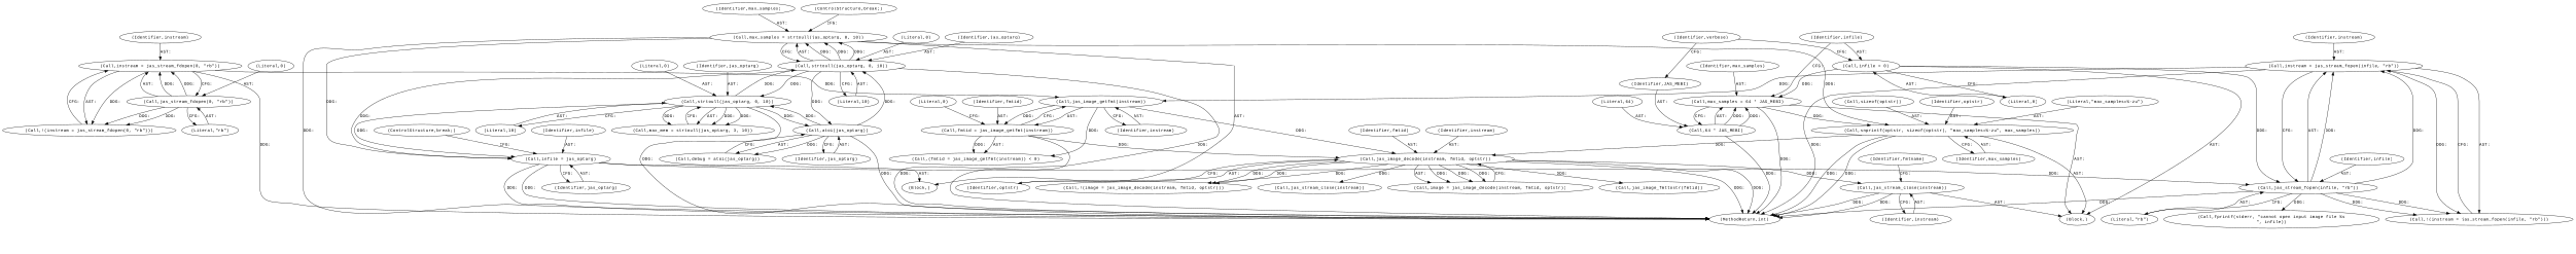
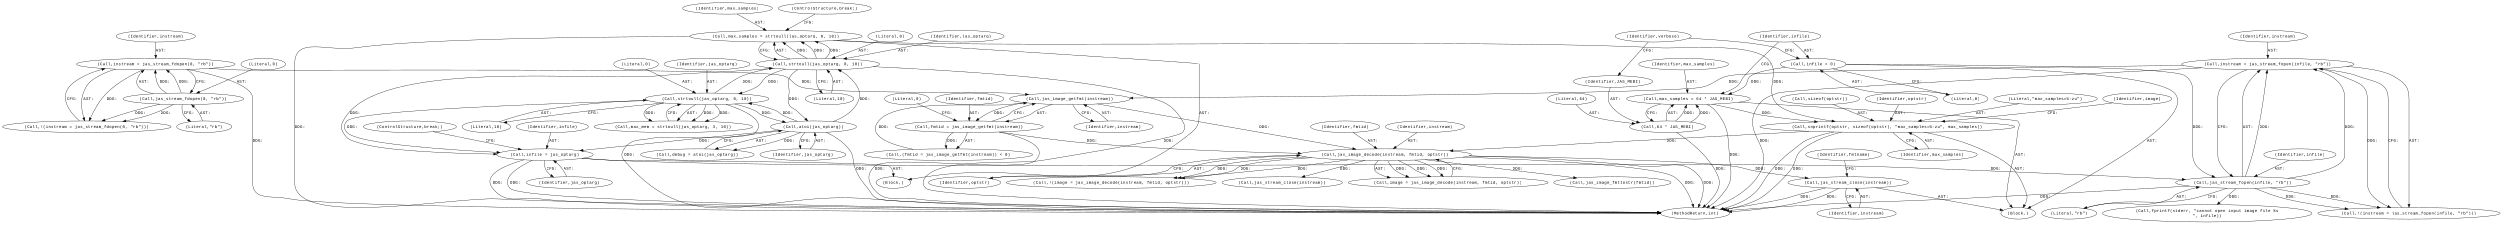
  digraph {
    fontname="Liberation Mono"
    node [fontname="Liberation Mono"]
    edge [fontname="Liberation Mono"]
    n1 [label="(Call,jas_stream_close(instream))"]
    n2 [label="(MethodReturn,int)"]
    n3 [label="(Block,)"]
    n4 [label="(Identifier,instream)"]
    n5 [label="(Call,jas_image_decode(instream, fmtid, optstr))"]
    n6 [label="(Identifier,optstr)"]
    n7 [label="(Call,!(image = jas_image_decode(instream, fmtid, optstr)))"]
    n8 [label="(Call,jas_stream_close(instream))"]
    n9 [label="(Call,image = jas_image_decode(instream, fmtid, optstr))"]
    n10 [label="(Call,jas_image_fmttostr(fmtid))"]
    n11 [label="(Call,jas_image_getfmt(instream))"]
    n12 [label="(Call,fmtid = jas_image_getfmt(instream))"]
    n13 [label="(Call,(fmtid = jas_image_getfmt(instream)) < 0)"]
    n14 [label="(Identifier,instream)"]
    n15 [label="(Call,instream = jas_stream_fdopen(0, \"rb\"))"]
    n16 [label="(Call,jas_stream_fdopen(0, \"rb\"))"]
    n17 [label="(Call,!(instream = jas_stream_fdopen(0, \"rb\")))"]
    n18 [label="(Literal,\"rb\")"]
    n19 [label="(Call,instream = jas_stream_fopen(infile, \"rb\"))"]
    n20 [label="(Call,jas_stream_fopen(infile, \"rb\"))"]
    n21 [label="(Call,!(instream = jas_stream_fopen(infile, \"rb\")))"]
    n22 [label="(Literal,\"rb\")"]
    n23 [label="(Call,fprintf(stderr, \"cannot open input image file %s\n\", infile))"]
    n24 [label="(Call,infile = 0)"]
    n25 [label="(Literal,0)"]
    n26 [label="(Call,max_samples = 64 * JAS_MEBI)"]
    n27 [label="(Call,infile = jas_optarg)"]
    n28 [label="(Block,)"]
    n29 [label="(Identifier,jas_optarg)"]
    n30 [label="(Call,strtoull(jas_optarg, 0, 10))"]
    n31 [label="(Call,strtoull(jas_optarg, 0, 10))"]
    n32 [label="(Call,atoi(jas_optarg))"]
    n33 [label="(Literal,10)"]
    n34 [label="(Call,max_mem = strtoull(jas_optarg, 3, 10))"]
    n35 [label="(Call,max_samples = strtoull(jas_optarg, 0, 10))"]
    n36 [label="(Literal,10)"]
    n37 [label="(Call,debug = atoi(jas_optarg))"]
    n38 [label="(Identifier,jas_optarg)"]
    n39 [label="(Call,snprintf(optstr, sizeof(optstr), \"max_samples=%-zu\", max_samples))"]
    n40 [label="(Identifier,max_samples)"]
    n41 [label="(Call,64 * JAS_MEBI)"]
    n42 [label="(Identifier,JAS_MEBI)"]
    n43 [label="(Identifier,fmtid)"]
    n44 [label="(Identifier,instream)"]
    n45 [label="(Call,sizeof(optstr))"]
    n46 [label="(Literal,64)"]
    n47 [label="(Identifier,infile)"]
    n48 [label="(Identifier,verbose)"]
    n49 [label="(Identifier,max_samples)"]
    n50 [label="(Identifier,jas_optarg)"]
    n51 [label="(ControlStructure,break;)"]
    n52 [label="(Identifier,infile)"]
    n53 [label="(Identifier,optstr)"]
    n54 [label="(Identifier,instream)"]
    n55 [label="(Identifier,max_samples)"]
    n56 [label="(Identifier,instream)"]
    n57 [label="(Literal,0)"]
    n58 [label="(Literal,0)"]
    n59 [label="(Identifier,fmtid)"]
    n60 [label="(ControlStructure,break;)"]
    n61 [label="(Literal,\"max_samples=%-zu\")"]
+   n62 [label="(Identifier,image)"]
    n63 [label="(Identifier,jas_optarg)"]
    n64 [label="(Identifier,fmtname)"]
    n65 [label="(Literal,0)"]
    n66 [label="(Literal,0)"]
    n67 [label="(Identifier,infile)"]
    n1 -> n2 [label="DDG: "]
    n1 -> n2 [label="DDG: "]
    n1 -> n3 [label="AST: "]
    n1 -> n4 [label="CFG: "]
    n4 -> n1 [label="AST: "]
    n5 -> n1 [label="DDG: "]
    n5 -> n2 [label="DDG: "]
    n5 -> n2 [label="DDG: "]
    n5 -> n6 [label="CFG: "]
    n5 -> n7 [label="DDG: "]
    n5 -> n7 [label="DDG: "]
    n5 -> n7 [label="DDG: "]
    n5 -> n8 [label="DDG: "]
    n5 -> n9 [label="AST: "]
    n5 -> n9 [label="DDG: "]
    n5 -> n9 [label="DDG: "]
    n5 -> n9 [label="DDG: "]
    n5 -> n10 [label="DDG: "]
    n6 -> n5 [label="AST: "]
    n9 -> n5 [label="CFG: "]
    n11 -> n5 [label="DDG: "]
    n11 -> n12 [label="AST: "]
    n11 -> n12 [label="DDG: "]
-   n11 -> n13 [label="DDG: "]
+   n13 -> n11 [label="DDG: "]
    n11 -> n14 [label="CFG: "]
    n12 -> n2 [label="DDG: "]
    n12 -> n5 [label="DDG: "]
    n12 -> n11 [label="CFG: "]
    n12 -> n13 [label="AST: "]
    n12 -> n13 [label="DDG: "]
    n14 -> n11 [label="AST: "]
    n15 -> n2 [label="DDG: "]
    n15 -> n11 [label="DDG: "]
    n15 -> n16 [label="CFG: "]
    n15 -> n17 [label="AST: "]
    n15 -> n17 [label="DDG: "]
    n16 -> n15 [label="AST: "]
    n16 -> n15 [label="DDG: "]
    n16 -> n15 [label="DDG: "]
    n16 -> n17 [label="DDG: "]
    n16 -> n17 [label="DDG: "]
    n16 -> n18 [label="CFG: "]
    n17 -> n15 [label="CFG: "]
    n18 -> n16 [label="AST: "]
    n19 -> n2 [label="DDG: "]
    n19 -> n11 [label="DDG: "]
    n19 -> n20 [label="CFG: "]
    n19 -> n21 [label="AST: "]
    n19 -> n21 [label="DDG: "]
    n20 -> n2 [label="DDG: "]
    n20 -> n19 [label="AST: "]
    n20 -> n19 [label="DDG: "]
    n20 -> n19 [label="DDG: "]
    n20 -> n21 [label="DDG: "]
    n20 -> n21 [label="DDG: "]
    n20 -> n22 [label="CFG: "]
    n20 -> n23 [label="DDG: "]
    n21 -> n19 [label="CFG: "]
    n22 -> n20 [label="AST: "]
    n24 -> n3 [label="AST: "]
    n24 -> n20 [label="DDG: "]
    n24 -> n25 [label="CFG: "]
    n24 -> n26 [label="DDG: "]
    n25 -> n24 [label="AST: "]
    n26 -> n2 [label="DDG: "]
    n26 -> n3 [label="AST: "]
    n26 -> n39 [label="DDG: "]
    n26 -> n41 [label="CFG: "]
    n27 -> n2 [label="DDG: "]
    n27 -> n2 [label="DDG: "]
    n27 -> n20 [label="DDG: "]
    n27 -> n28 [label="AST: "]
    n27 -> n29 [label="CFG: "]
    n29 -> n27 [label="AST: "]
    n30 -> n2 [label="DDG: "]
    n30 -> n27 [label="DDG: "]
    n30 -> n31 [label="DDG: "]
    n30 -> n32 [label="DDG: "]
    n30 -> n33 [label="CFG: "]
    n30 -> n34 [label="AST: "]
    n30 -> n34 [label="DDG: "]
    n30 -> n34 [label="DDG: "]
    n30 -> n34 [label="DDG: "]
    n31 -> n2 [label="DDG: "]
    n31 -> n27 [label="DDG: "]
    n31 -> n30 [label="DDG: "]
    n31 -> n32 [label="DDG: "]
    n31 -> n35 [label="AST: "]
    n31 -> n35 [label="DDG: "]
    n31 -> n35 [label="DDG: "]
    n31 -> n35 [label="DDG: "]
    n31 -> n36 [label="CFG: "]
    n32 -> n2 [label="DDG: "]
-   n35 -> n27 [label="DDG: "]
+   n32 -> n27 [label="DDG: "]
    n32 -> n30 [label="DDG: "]
    n32 -> n31 [label="DDG: "]
    n32 -> n37 [label="AST: "]
    n32 -> n37 [label="DDG: "]
    n32 -> n38 [label="CFG: "]
    n33 -> n30 [label="AST: "]
    n34 -> n30 [label="CFG: "]
    n35 -> n2 [label="DDG: "]
    n35 -> n28 [label="AST: "]
    n35 -> n31 [label="CFG: "]
    n35 -> n39 [label="DDG: "]
    n36 -> n31 [label="AST: "]
    n37 -> n32 [label="CFG: "]
    n38 -> n32 [label="AST: "]
    n39 -> n2 [label="DDG: "]
    n39 -> n2 [label="DDG: "]
    n39 -> n3 [label="AST: "]
    n39 -> n5 [label="DDG: "]
    n39 -> n40 [label="CFG: "]
    n40 -> n39 [label="AST: "]
    n41 -> n2 [label="DDG: "]
    n41 -> n26 [label="AST: "]
    n41 -> n26 [label="DDG: "]
    n41 -> n26 [label="DDG: "]
    n42 -> n41 [label="AST: "]
    n43 -> n5 [label="AST: "]
    n44 -> n15 [label="AST: "]
    n45 -> n39 [label="AST: "]
    n46 -> n41 [label="AST: "]
    n47 -> n20 [label="AST: "]
    n48 -> n24 [label="CFG: "]
    n48 -> n42 [label="CFG: "]
    n49 -> n35 [label="AST: "]
    n50 -> n31 [label="AST: "]
    n51 -> n35 [label="CFG: "]
    n52 -> n24 [label="AST: "]
    n52 -> n26 [label="CFG: "]
    n53 -> n39 [label="AST: "]
    n54 -> n19 [label="AST: "]
    n55 -> n26 [label="AST: "]
    n56 -> n5 [label="AST: "]
    n57 -> n30 [label="AST: "]
    n58 -> n31 [label="AST: "]
    n59 -> n12 [label="AST: "]
    n60 -> n27 [label="CFG: "]
    n61 -> n39 [label="AST: "]
+   n62 -> n39 [label="CFG: "]
    n63 -> n30 [label="AST: "]
    n64 -> n1 [label="CFG: "]
    n65 -> n12 [label="CFG: "]
    n66 -> n16 [label="AST: "]
    n67 -> n27 [label="AST: "]
  }
